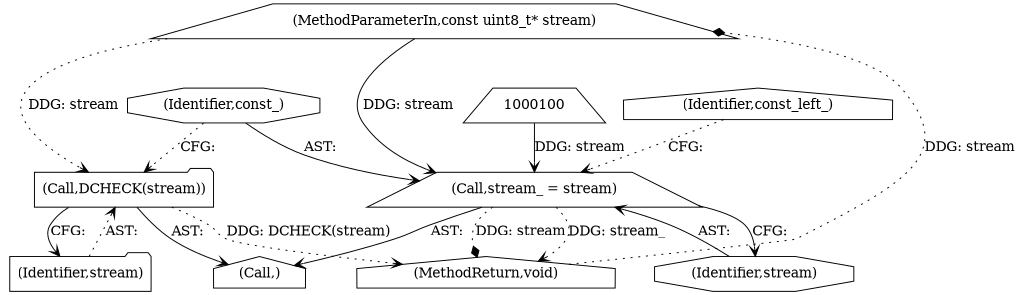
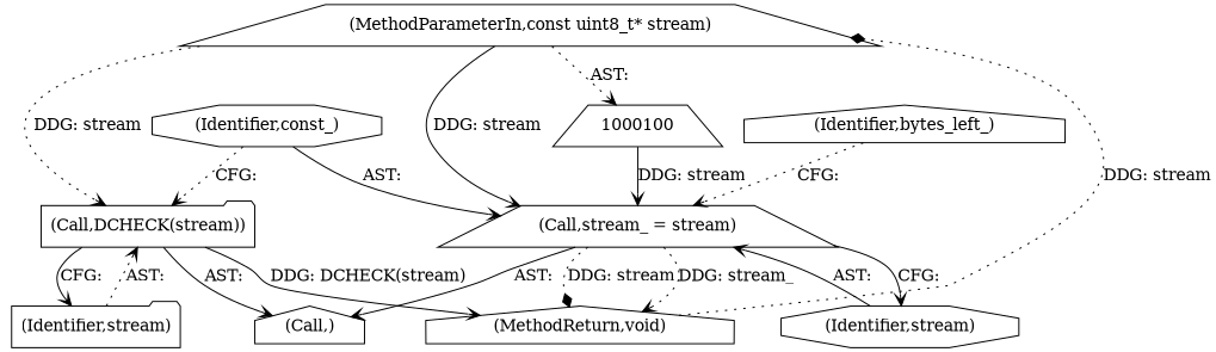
  digraph {
    node [shape=trapezium]
    edge [arrowhead=vee style=solid]
    n1 [label="(MethodParameterIn,const uint8_t* stream)"]
    n2 [label="(Call,DCHECK(stream))" shape=folder]
    n3 [label="(Call,stream_ = stream)"]
    1000100
    n5 [label="(MethodReturn,void)" shape=house]
    n6 [label="(Call,)" shape=house]
    n7 [label="(Identifier,stream)" shape=folder]
    n8 [label="(Identifier,stream)" shape=octagon]
-   n9 [label="(Identifier,const_left_)" shape=house]
+   n9 [label="(Identifier,bytes_left_)" shape=house]
    n10 [label="(Identifier,const_)" shape=octagon]
    n1 -> n2 [label="DDG: stream" style=dotted]
    n1 -> n3 [label="DDG: stream"]
-   n2 -> n5 [label="DDG: DCHECK(stream)" style=dotted]
+   n1 -> 1000100 [label="AST: " style=dotted]
+   n2 -> n5 [label="DDG: DCHECK(stream)"]
    n2 -> n6 [label="AST: "]
    n2 -> n7 [label="CFG: "]
    n3 -> n5 [arrowhead=diamond label="DDG: stream" style=dotted]
    n3 -> n5 [label="DDG: stream_" style=dotted]
    n3 -> n6 [label="AST: "]
    n3 -> n8 [label="CFG: "]
    1000100 -> n3 [label="DDG: stream"]
    n5 -> n1 [arrowhead=diamond label="DDG: stream" style=dotted]
    n7 -> n2 [label="AST: " style=dotted]
    n8 -> n3 [label="AST: "]
    n9 -> n3 [label="CFG: " style=dotted]
    n10 -> n2 [label="CFG: " style=dotted]
    n10 -> n3 [label="AST: "]
  }
